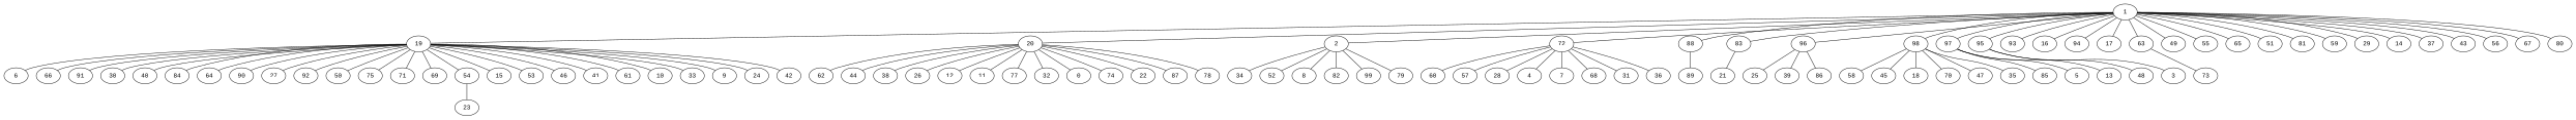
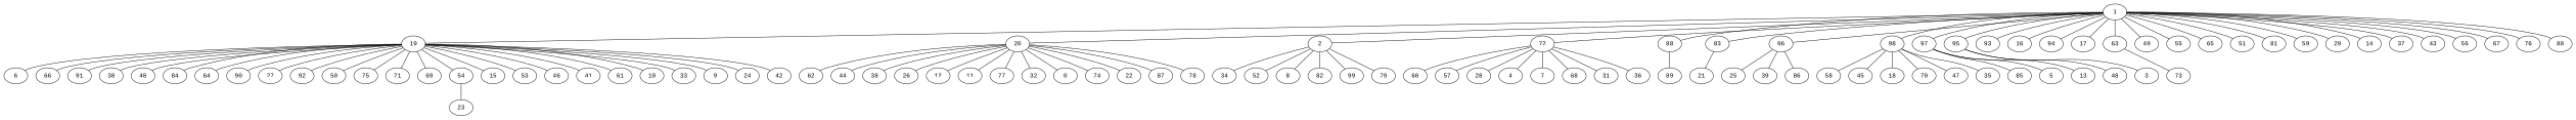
  graph {
    fontname="Liberation Mono"
    node [fontname="Liberation Mono"]
    edge [fontname="Liberation Mono"]
    19
    6
    66
    91
    30
    40
    84
    64
    90
    27
    92
    50
    75
    71
    69
    54
    15
    53
    46
    41
    61
    10
    33
    9
    24
    42
    23
    20
    62
    44
    38
    26
    12
    11
    77
    32
    0
    74
    22
    87
    78
    2
    34
    52
    8
    82
    99
    79
    72
    60
    57
    28
    4
    7
    68
    31
    36
    88
    89
    83
    21
    1
    96
    98
    97
    95
    93
    16
    94
    17
    63
    49
    55
    65
    51
    81
    59
    29
    14
    37
    43
    56
    67
+   76
    80
    25
    39
    86
    58
    45
    18
    70
    47
    35
    85
    5
    13
    48
    3
    73
    19 -- 6
    19 -- 66
    19 -- 91
    19 -- 30
    19 -- 40
    19 -- 84
    19 -- 64
    19 -- 90
    19 -- 27
    19 -- 92
    19 -- 50
    19 -- 75
    19 -- 71
    19 -- 69
    19 -- 54
    19 -- 15
    19 -- 53
    19 -- 46
    19 -- 41
    19 -- 61
    19 -- 10
    19 -- 33
    19 -- 9
    19 -- 24
    19 -- 42
    54 -- 23
    20 -- 62
    20 -- 44
    20 -- 38
    20 -- 26
    20 -- 12
    20 -- 11
    20 -- 77
    20 -- 32
    20 -- 0
    20 -- 74
    20 -- 22
    20 -- 87
    20 -- 78
    2 -- 34
    2 -- 52
    2 -- 8
    2 -- 82
    2 -- 99
    2 -- 79
    72 -- 60
    72 -- 57
    72 -- 28
    72 -- 4
    72 -- 7
    72 -- 68
    72 -- 31
    72 -- 36
    88 -- 89
    83 -- 21
    1 -- 19
    1 -- 20
    1 -- 2
    1 -- 72
    1 -- 88
    1 -- 83
    1 -- 96
    1 -- 98
    1 -- 97
    1 -- 95
    1 -- 93
    1 -- 16
    1 -- 94
    1 -- 17
    1 -- 63
    1 -- 49
    1 -- 55
    1 -- 65
    1 -- 51
    1 -- 81
    1 -- 59
    1 -- 29
    1 -- 14
    1 -- 37
    1 -- 43
    1 -- 56
    1 -- 67
+   1 -- 76
    1 -- 80
    96 -- 25
    96 -- 39
    96 -- 86
    98 -- 58
    98 -- 45
    98 -- 18
    98 -- 70
    98 -- 47
    98 -- 35
    97 -- 85
    97 -- 5
    97 -- 13
    95 -- 48
    95 -- 3
    63 -- 73
  }
